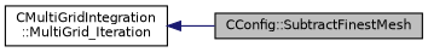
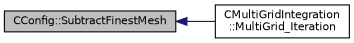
  digraph {
    rankdir=LR
    node [color=black fontname=Helvetica fontsize=10 shape=record style=filled]
    n1 [fillcolor=grey75 fontcolor=black height=0.2 label="CConfig::SubtractFinestMesh" width=0.4]
    n2 [fillcolor=white height=0.2 label="CMultiGridIntegration\l::MultiGrid_Iteration" width=0.4]
-   n2 -> n1 [color=midnightblue dir=back fontname=Helvetica fontsize=10 labelfontname=Helvetica labelfontsize=10 style=solid]
+   n1 -> n2 [color=midnightblue dir=back fontname=Helvetica fontsize=10 labelfontname=Helvetica labelfontsize=10 style=solid]
  }
